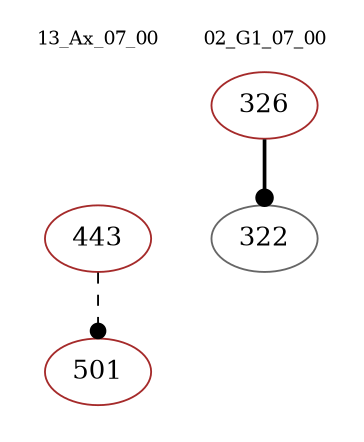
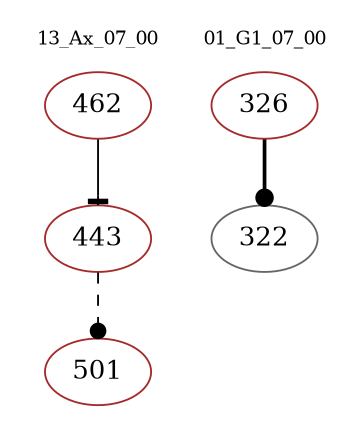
  digraph {
    fontname="DejaVu Serif"
    node [color=brown fontname="DejaVu Serif"]
    edge [arrowhead=dot color=black fontname="DejaVu Serif"]
+   n1 [label=462]
    n2 [label=443]
    n3 [label=501]
    n4 [label=326]
    n5 [color=gray40 label=322]
    subgraph cluster_1 {
      color=white
      fontsize=10
      label="13_Ax_07_00"
+     n1
      n2
      n3
    }
    subgraph cluster_2 {
      color=white
      fontsize=10
-     label="02_G1_07_00"
+     label="01_G1_07_00"
      n4
      n5
    }
+   n1 -> n2 [arrowhead=tee style=solid]
    n2 -> n3 [style=dashed]
    n4 -> n5 [style=bold]
  }
